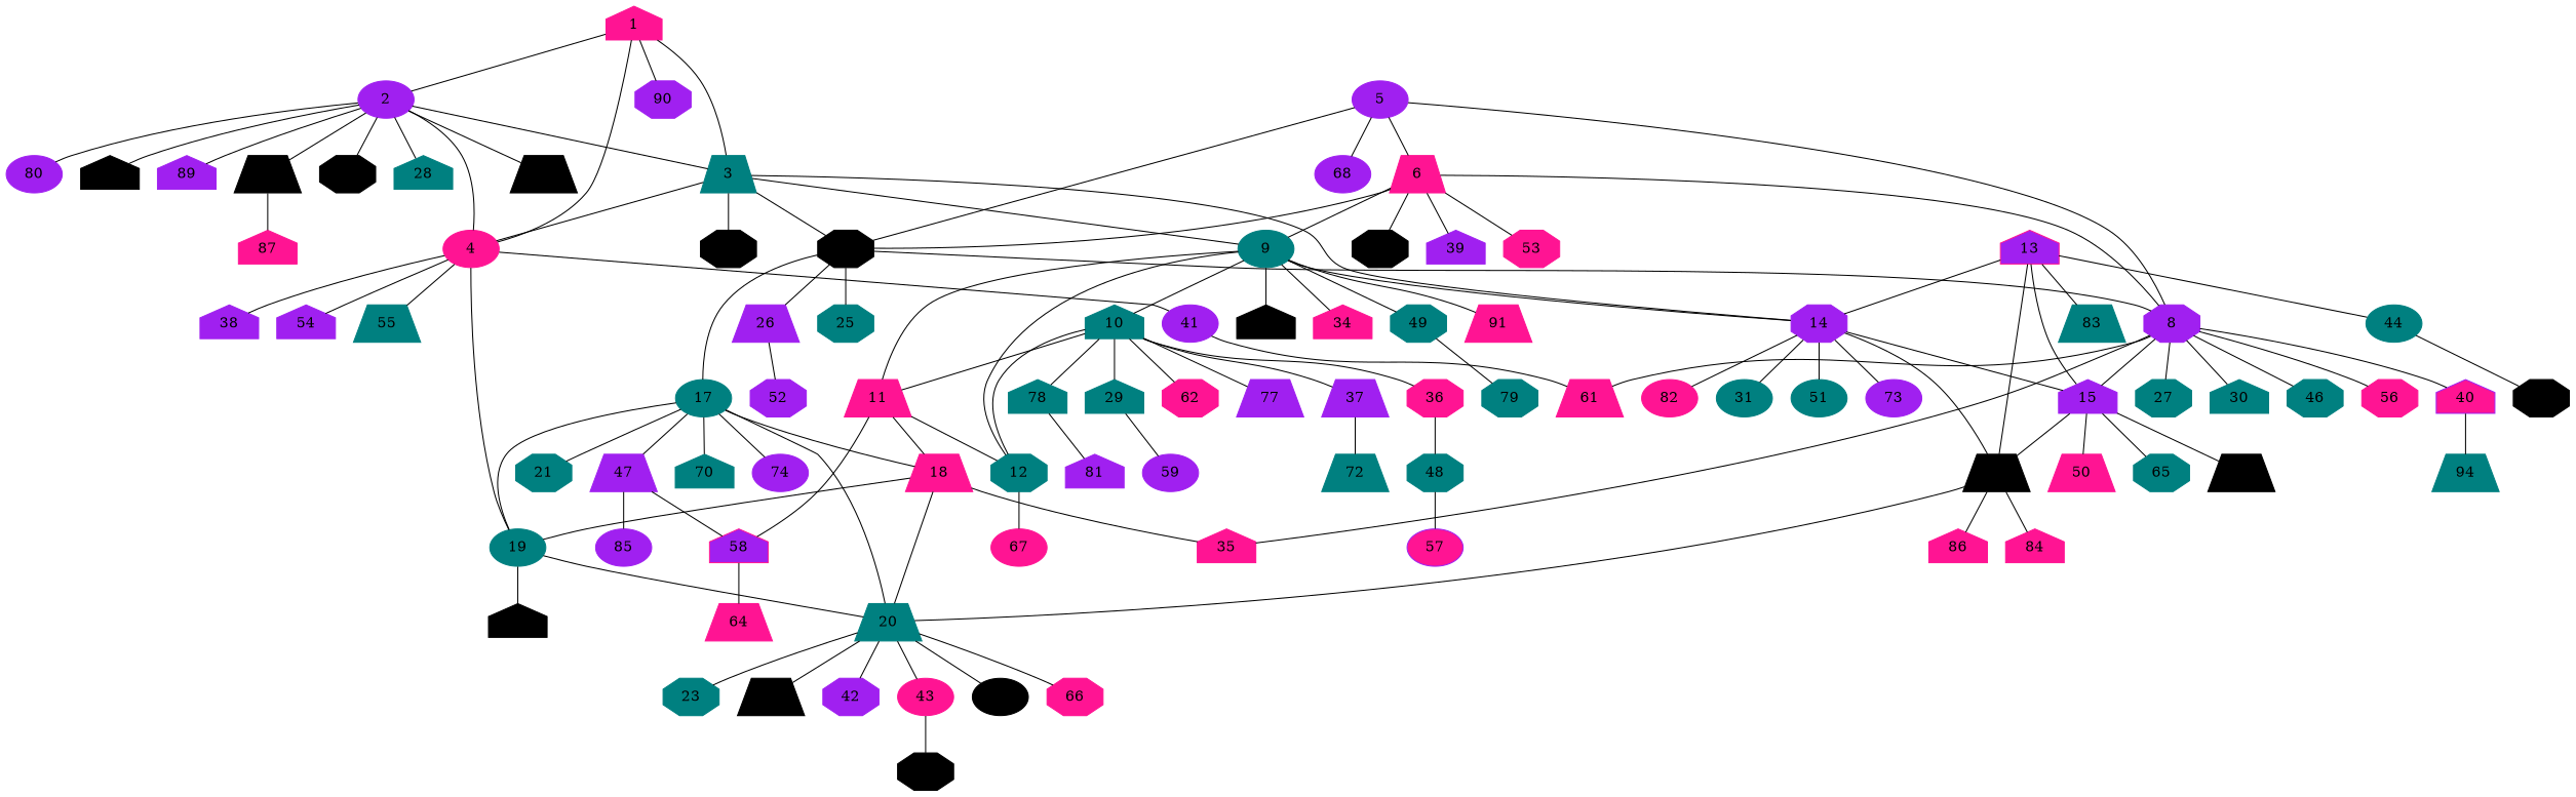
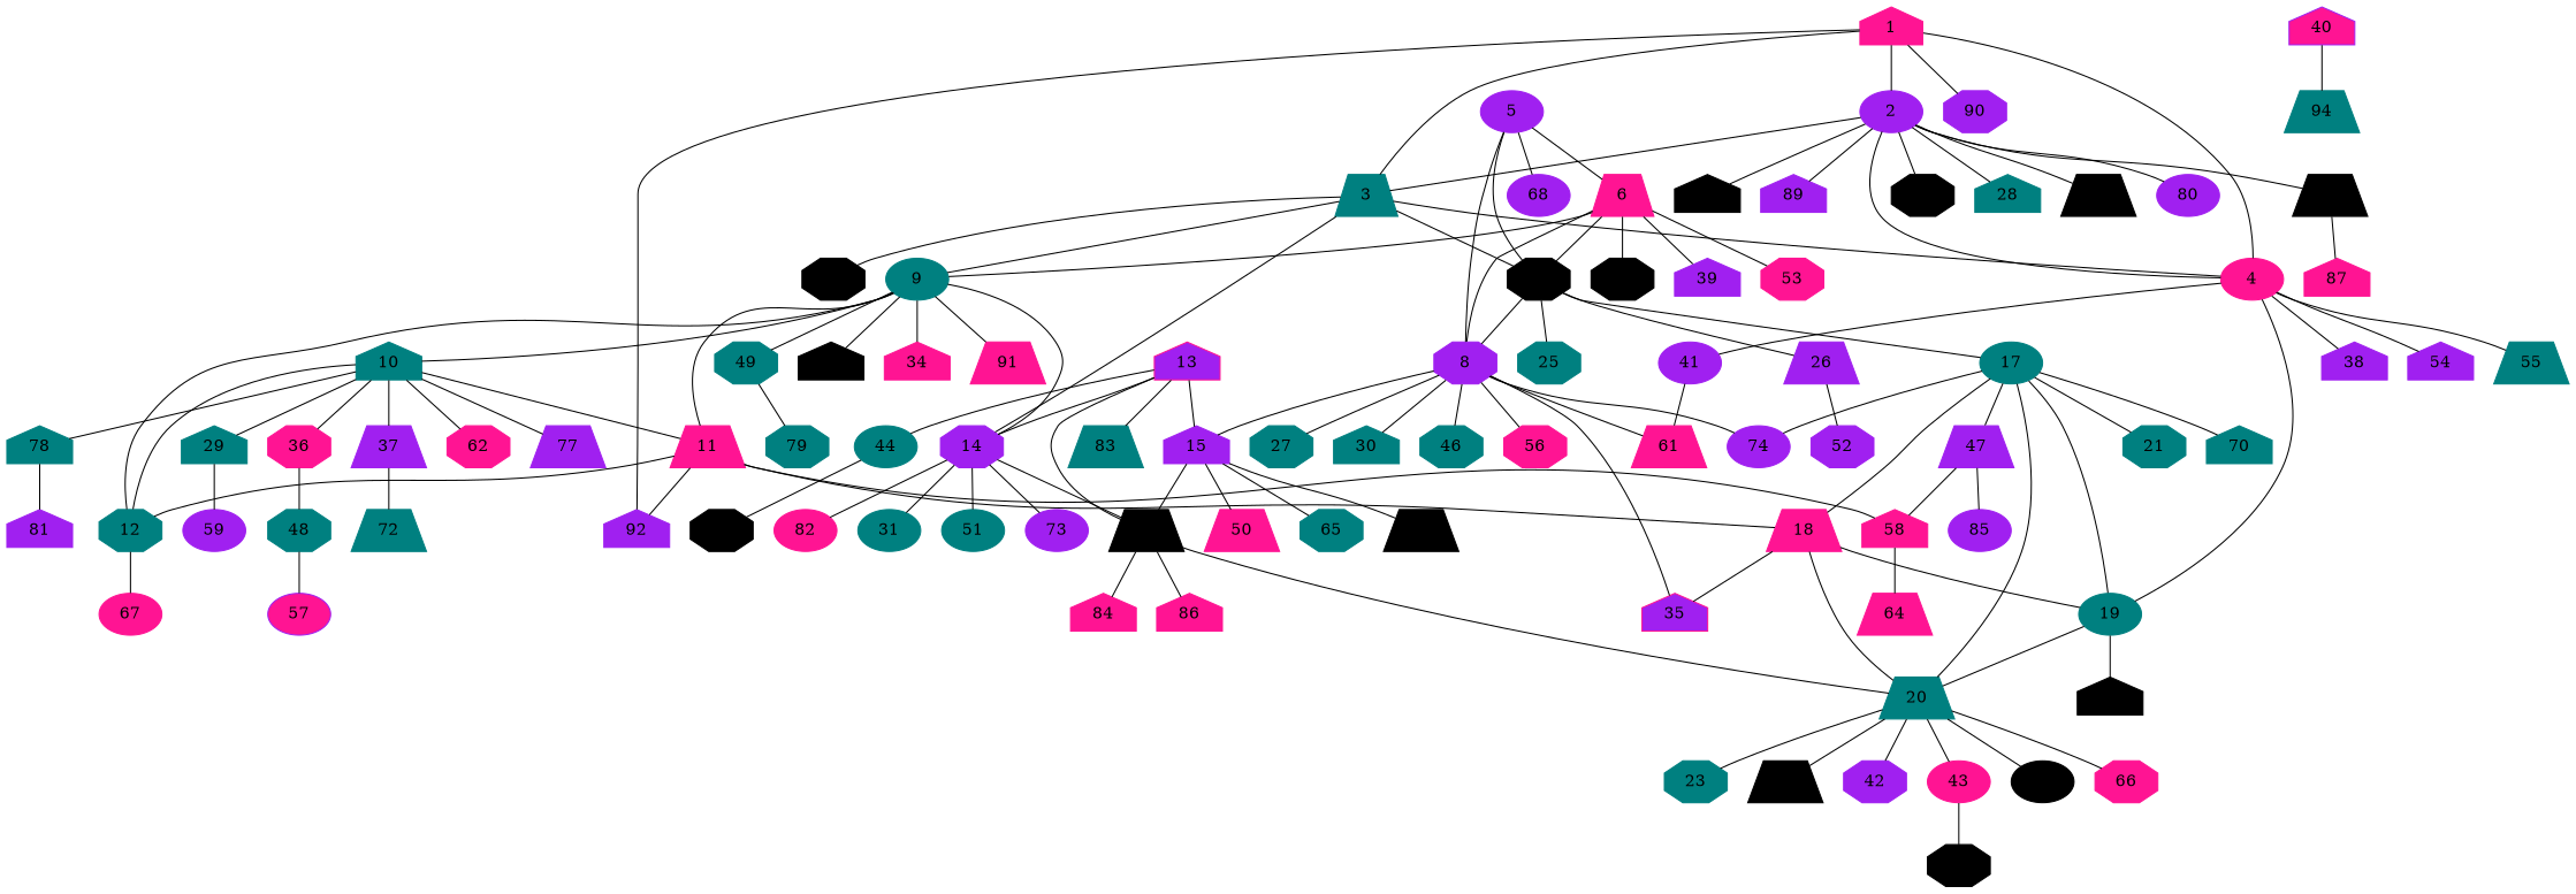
  graph {
    node [color=teal shape=octagon style=filled]
    1 [color=deeppink shape=house]
    2 [color=purple shape=ellipse]
    3 [shape=trapezium]
    4 [color=deeppink shape=ellipse]
    90 [color=purple]
+   92 [color=purple shape=house]
    22 [color=black]
    28 [shape=house]
    63 [color=black shape=trapezium]
    69 [color=black shape=trapezium]
    80 [color=purple shape=ellipse]
    88 [color=black shape=house]
    89 [color=purple shape=house]
    7 [color=black]
    9 [shape=ellipse]
    14 [color=purple]
    60 [color=black]
    19 [shape=ellipse]
    38 [color=purple shape=house]
    41 [color=purple shape=ellipse]
    54 [color=purple shape=house]
    55 [shape=trapezium]
    87 [color=deeppink shape=house]
    8 [color=purple]
    17 [shape=ellipse]
    25
    26 [color=purple shape=trapezium]
    10 [shape=house]
    11 [color=deeppink shape=trapezium]
    12
    33 [color=black shape=house]
    34 [color=deeppink shape=house]
    49
    91 [color=deeppink shape=trapezium]
    15 [color=purple shape=house]
    16 [color=black shape=trapezium]
    31 [shape=ellipse]
    51 [shape=ellipse]
    73 [color=purple shape=ellipse]
    82 [color=deeppink shape=ellipse]
    20 [shape=trapezium]
    93 [color=black shape=house]
    61 [color=deeppink shape=trapezium]
    5 [color=purple shape=ellipse]
    6 [color=deeppink shape=trapezium]
    68 [color=purple shape=ellipse]
    32 [color=black]
    39 [color=purple shape=house]
    53 [color=deeppink]
    27
    30 [shape=house]
-   35 [color=deeppink shape=house]
+   35 [color=deeppink shape=house fillcolor=purple]
    40 [color=purple fillcolor=deeppink shape=house]
    46
    56 [color=deeppink]
    18 [color=deeppink shape=trapezium]
    21
    47 [color=purple shape=trapezium]
    70 [shape=house]
    74 [color=purple shape=ellipse]
    52 [color=purple]
    50 [color=deeppink shape=trapezium]
    65
    75 [color=black shape=trapezium]
    94 [shape=trapezium]
    29 [shape=house]
    36 [color=deeppink]
    37 [color=purple shape=trapezium]
    62 [color=deeppink]
    77 [color=purple shape=trapezium]
    78 [shape=house]
-   58 [color=deeppink shape=house fillcolor=purple]
+   58 [color=deeppink shape=house]
    67 [color=deeppink shape=ellipse]
    79
    59 [color=purple shape=ellipse]
    48
    72 [shape=trapezium]
    81 [color=purple shape=house]
    64 [color=deeppink shape=trapezium]
    13 [color=deeppink fillcolor=purple shape=house]
    44 [shape=ellipse]
    83 [shape=trapezium]
    84 [color=deeppink shape=house]
    86 [color=deeppink shape=house]
    71 [color=black]
    23
    24 [color=black shape=trapezium]
    42 [color=purple]
    43 [color=deeppink shape=ellipse]
    45 [color=black shape=ellipse]
    66 [color=deeppink]
    85 [color=purple shape=ellipse]
    76 [color=black]
    57 [color=purple fillcolor=deeppink shape=ellipse]
    1 -- 2
    1 -- 3
    1 -- 4
    1 -- 90
+   1 -- 92
    2 -- 3
    2 -- 4
    2 -- 22
    2 -- 28
    2 -- 63
    2 -- 69
    2 -- 80
    2 -- 88
    2 -- 89
    3 -- 4
    3 -- 7
    3 -- 9
    3 -- 14
    3 -- 60
    4 -- 19
    4 -- 38
    4 -- 41
    4 -- 54
    4 -- 55
    63 -- 87
    7 -- 8
    7 -- 17
    7 -- 25
    7 -- 26
    9 -- 14
    9 -- 10
    9 -- 11
    9 -- 12
    9 -- 33
    9 -- 34
    9 -- 49
    9 -- 91
-   14 -- 15
    14 -- 16
    14 -- 31
    14 -- 51
    14 -- 73
    14 -- 82
    19 -- 20
    19 -- 93
    41 -- 61
    8 -- 15
    8 -- 61
    8 -- 27
    8 -- 30
    8 -- 35
-   8 -- 40
+   8 -- 74
    8 -- 46
    8 -- 56
    17 -- 19
    17 -- 20
    17 -- 18
    17 -- 21
    17 -- 47
    17 -- 70
    17 -- 74
    26 -- 52
    10 -- 11
    10 -- 12
    10 -- 29
    10 -- 36
    10 -- 37
    10 -- 62
    10 -- 77
    10 -- 78
+   11 -- 92
    11 -- 12
    11 -- 18
    11 -- 58
    12 -- 67
    49 -- 79
    15 -- 16
    15 -- 50
    15 -- 65
    15 -- 75
    16 -- 20
    16 -- 84
    16 -- 86
    20 -- 23
    20 -- 24
    20 -- 42
    20 -- 43
    20 -- 45
    20 -- 66
    5 -- 7
    5 -- 8
    5 -- 6
    5 -- 68
    6 -- 7
    6 -- 9
    6 -- 8
    6 -- 32
    6 -- 39
    6 -- 53
    40 -- 94
    18 -- 19
    18 -- 20
    18 -- 35
    47 -- 58
    47 -- 85
    29 -- 59
    36 -- 48
    37 -- 72
    78 -- 81
    58 -- 64
    48 -- 57
    13 -- 14
    13 -- 15
    13 -- 16
    13 -- 44
    13 -- 83
    44 -- 71
    43 -- 76
  }
